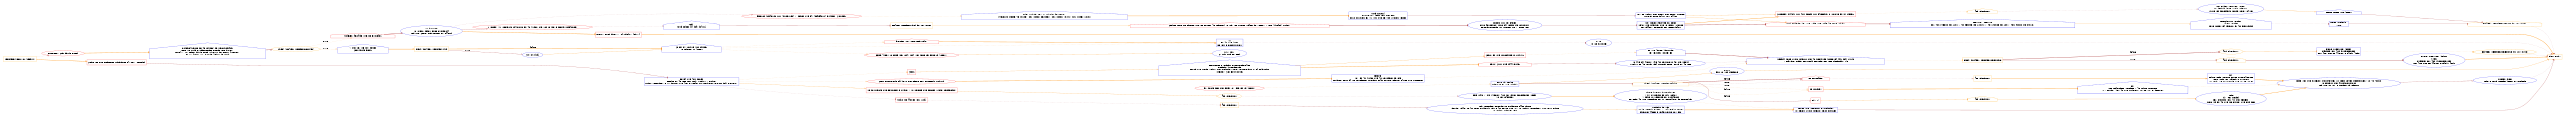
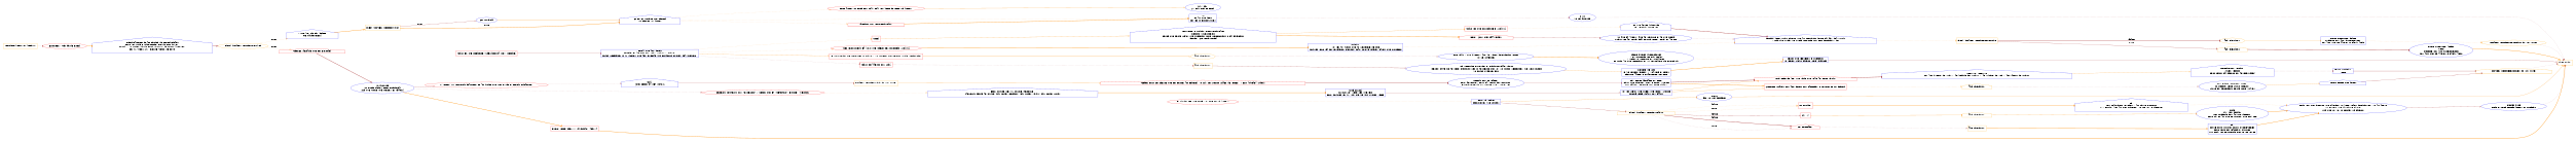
  digraph {
    fontname="DejaVu Sans Mono"
    rankdir=LR
    node [color=blue fontname="DejaVu Sans Mono" shape=box]
    edge [arrowhead=tee color=darkorange fontname="DejaVu Sans Mono" style=dotted]
    "LettieRank3Convo4 begins." [color=orange]
    n2 [color=red label="Entonces, ¿de dónde eres?" shape=ellipse]
    n3 [color=red label="¿Cómo es que acabaste uniéndote al Hex, Lettie?"]
    n4 [label="Originalmente de la ciudad de Tenochtitlán\nPero me mudé a Libertatia cuando era joven \nIgual y no sabes dónde está ninguno de estos lugares.\nEs un lugar muy grande lejos de aquí" shape=house]
    n5 [label="Igual que los demás\nEstaba en la RCI con Aoi, Arthur y Quincy\nTodos necesitan a un doctor que les arregle sus agujeros extras del trasero "]
    n6 [color=orange label="Check boolean LettieHomeAsked" shape=ellipse]
    n7 [color=red label="¿Cómo te llevas con Aoi?"]
    n8 [color=red label="Me sorprende que aguantes a Quincy. No parece que tengas mucha paciencia."]
    n9 [color=red label="¿Has encontrado el hoyo que tiene tan apretado Arthur?" shape=ellipse]
    n10 [color=red label="¿RCI?"]
    n11 [label="Y que hay de ti, babas\n¿De dónde eres?" shape=house]
    n12 [color=red label="¿Tienes familia que te extraña?" shape=house]
    n13 [color=orange label="+10 Chemistry"]
    n14 [color=orange label="+10 Chemistry" shape=ellipse]
    n15 [label="Jajaja \nNo, es lo único que lo mantiene de pie\nHombres como él se mantienen cuerdos solo porque tienen almas que proteger"]
    n16 [label="Respuesta a Crisis Internacionales\nTrabajo humanitario\nPensé que sería mejor que trabajar para mercenarios o el ejército\nMierda, ¿me equivoqué?" shape=house]
    n17 [color=orange label="Check boolean LettieDuviri"]
    n18 [label="No importa\nNo puedo dejar este cuchitril\nAsí que ¿para qué pensar en ellos?" shape=ellipse]
    n19 [label="Aoi necesita aprender a cuidarse ella misma\nMierda, ella se la pasa cuidando más a la gente que yo, no todos necesitan una mano amiga\nNo todos quieren eso" shape=ellipse]
    n20 [label="Ese niño y sus juegos, los he visto demasiadas veces\nNo me molestan" shape=ellipse]
    n21 [label="Decidí hace mucho tiempo que lo seguiría hasta el fin del mundo\nY adivina quién se quedó atorada con esa decisión, je" shape=house]
    n22 [color=red label="¿Cómo es que conociste a Arthur?"]
    n23 [color=red label="Pero, ¿por qué Höllvania?" shape=house]
    n24 [label="¿Tu Duviri?" shape=ellipse]
    n25 [label="¿O es tu nombre una pista?\nNo tienes un hogar" shape=house]
    n26 [color=red label="A veces, un recuerdo doloroso es lo único que nos ayuda a seguir adelante." shape=ellipse]
    n27 [color=red label="Estamos hablando por *Internet* y sabes que el *teléfono* existe, ¿verdad?" shape=ellipse]
    n28 [color=red label="Bueno, está bien... olvídalo. [Fin.]"]
    n29 [label="Trabaja de más\nYa ha pasado antes, y volverá a pasar\nSiempre llega a enfermarse por eso"]
    n30 [label="Tiene buenas intenciones\nY su puntería es aún mejor\nY sabe no meterse en problemas\nEs todo lo que necesito en un compañero de escuadrón" shape=ellipse]
    n31 [color=orange label="Check boolean LettieInteresting"]
    n32 [label="Es una larga historia\nLa versión corta es" shape=house]
    n33 [label="No fue el lugar, fue la persona a la que seguí\nArthur es la razón del porqué estoy aquí en la RCI" shape=ellipse]
    n34 [color=red label="Este lugar no está tan mal. Tal vez haga de este mi hogar." shape=ellipse]
    n35 [color=red label="Gracias por restregármelo." shape=house]
    n36 [label="Mm\nEs lo que hago\nTe vas a acostumbrar"]
    n37 [label="¿Sí? \n¿Qué sabes tú del dolor?" shape=house]
    n38 [label="Bien podría ser un pinche fantasma \nLlamando desde la tumba, sin poder cambiar, sin poder vivir, sin poder morir" shape=house]
    "Chat ends." [color=orange]
    n40 [label="Tengo que regresar a trabajar\nNo tengo mucho tiempo para chismes"]
    n41 [color=orange label="+20 Chemistry" shape=house]
    n42 [color=orange label="+20 Chemistry" shape=ellipse]
    n43 [label="¿Ah, sí? \n¿Y por qué es eso?" shape=ellipse]
    n44 [color=red label="En donde sea que esté yo, ese es mi hogar." shape=ellipse]
    n45 [label="Como mi padre\nSiempre en una misión"]
    n46 [color=orange label="Boolean LettieDuviri is now true."]
    n47 [label="¿Qué somos?\nFANTASMAS, nada más que eso\nComo sombras en un VHS que se usó muchas veces"]
    n48 [label="Buena pregunta, babas\n¿Ves?\nQuédate con los interesantes\nSon los que te llevan a algún lado" shape=ellipse]
    n49 [label="Buena pregunta, babas\nQuédate con los interesantes\nSon los que te llevan a algún lado"]
    n50 [label="O no\nNo me importa" shape=ellipse]
    n51 [color=orange label="Check boolean LettieNoFlirt" shape=house]
    n52 [label="Bueno\nEso no nos detiene" shape=ellipse]
    n53 [color=red label="¿Sabes como se siente que te corten la cabeza? Yo sí. He muerto miles de veces. Y eso *duele* mujer." shape=house]
    n54 [label="No, es mejor que crean que estoy muerta\nTomaré este dolor por ellos"]
    n55 [color=orange label="Boolean LettieInteresting is now true." shape=ellipse]
    n56 [color=red label="La compañía." shape=house]
    n57 [color=red label="La comida."]
    n58 [color=red label="Tú. ;)"]
    n59 [label="Tocado por La Flaca \nOtro fantasma, como el resto de nosotros \nExperimentando su muerte una y otra vez" shape=ellipse]
    n60 [color=red label="¿Aceptas sufrir por los demás por elección o porque es tu deber?"]
    n61 [color=red label="Aquí todavía hay una vida que vale la pena vivir." shape=house]
    n62 [color=orange label="+15 Chemistry"]
    n63 [label="Sí \nLas palomitas rancias y la pizza grasosa\nAy, equis, haz lo que quieras, no te voy a detener" shape=house]
    n64 [color=orange label="+20 Chemistry" shape=house]
    n65 [label="Sí, tengo familia en casa\nMejor que piensen que ya estoy muerta\nPor ellos, cargaré con este dolor"]
    n66 [color=orange label="+20 Chemistry" shape=house]
    n67 [label="Seguuro, seguuro\nCon los juegos de Amir y la bebida de Arthur y la música de Aoi y las fotos de Quincy" shape=house]
    n68 [label="Sí \nSobre todo porque somos superalegres\nPero todo es relativo supongo\nAun así, me sorprende que no te vayas"]
    n69 [label="Cada vez que intento que alguien no haga malas decisiones, no lo logro\nNo espero que funcione ahora\nAsí que no voy a perder mi tiempo" shape=ellipse]
    n70 [label="Jaja\noh, ¿en serio?\nTen cuidado con lo que deseas \nPero si es lo que te gusta, que así sea" shape=ellipse]
    n71 [label="Por ambas razones, creo \nLo decidí hace mucho tiempo \nAhora es demasiado tarde para volver" shape=ellipse]
    n72 [label="Pasatiempos vacíos \nAlmas vacías\nPara pasar el tiempo en la eternidad" shape=house]
    n73 [label="Puedes irte\nDeja a mamá Lettie hacer su trabajo" shape=ellipse]
    n74 [label="Tengo cosas que hacer" shape=house]
    n75 [label="Tengo trabajo \nVete"]
    n76 [color=orange label="Boolean LettieFantasma1 is now true." shape=house]
    "LettieRank3Convo4 begins." -> n2 [color=brown]
-   "LettieRank3Convo4 begins." -> n3 [arrowhead=onormal style=bold]
    n2 -> n4 [style=bold]
    n3 -> n5 [color=brown style=solid]
    n4 -> n6 [arrowhead=onormal color=brown style=bold]
    n5 -> n7 [color=brown]
    n5 -> n8 [arrowhead=onormal style=solid]
    n5 -> n9 [arrowhead=onormal]
    n5 -> n10
    n6 -> n11 [arrowhead=onormal label=true]
    n6 -> n12 [arrowhead=onormal label=true]
    n7 -> n13 [color=brown]
    n8 -> n14 [arrowhead=onormal style=solid]
    n9 -> n15 [style=bold]
    n10 -> n16 [arrowhead=onormal style=solid]
    n11 -> n17 [arrowhead=onormal style=bold]
    n12 -> n18 [arrowhead=onormal color=brown style=bold]
    n13 -> n19 [arrowhead=onormal color=brown style=solid]
    n14 -> n20 [arrowhead=onormal color=brown]
    n15 -> n21
    n16 -> n22 [style=solid]
    n16 -> n23 [style=bold]
    n17 -> n24 [arrowhead=onormal color=brown label=true style=solid]
-   n17 -> n25 [label=false style=bold]
+   n17 -> n25 [label=true style=bold]
    n18 -> n26 [arrowhead=onormal color=brown style=solid]
    n18 -> n27 [arrowhead=onormal color=brown]
    n18 -> n28 [style=bold]
    n19 -> n29 [arrowhead=onormal style=solid]
    n20 -> n30 [style=bold]
    n21 -> n31
    n22 -> n32 [arrowhead=onormal]
    n23 -> n33 [color=brown style=solid]
    n24 -> n25 [style=solid]
    n25 -> n34 [arrowhead=onormal]
    n25 -> n35 [arrowhead=onormal]
    n25 -> n36 [arrowhead=onormal]
    n26 -> n37 [arrowhead=onormal color=brown]
    n27 -> n38 [arrowhead=onormal]
    n28 -> "Chat ends." [style=bold]
    n29 -> n40 [arrowhead=onormal style=bold]
    n30 -> n40
    n31 -> n41 [color=brown label=true style=solid]
    n31 -> n42 [color=brown label=false style=bold]
    n32 -> n21 [color=brown style=bold]
    n33 -> n21 [arrowhead=onormal color=brown]
    n34 -> n43 [arrowhead=onormal style=solid]
    n35 -> n36 [arrowhead=onormal style=bold]
    n36 -> n50 [color=brown]
    n37 -> n46 [color=brown style=solid]
    n38 -> n47 [style=bold]
    n40 -> "Chat ends." [arrowhead=onormal color=brown style=solid]
    n41 -> n48 [color=brown style=bold]
    n42 -> n49 [style=solid]
    n44 -> n45 [arrowhead=onormal]
    n45 -> n51 [color=brown style=solid]
    n45 -> n52 [style=solid]
    n46 -> n53 [arrowhead=onormal style=solid]
    n47 -> n54 [arrowhead=onormal color=brown style=solid]
    n48 -> "Chat ends." [arrowhead=onormal style=bold]
    n49 -> n55
    n50 -> "Chat ends." [color=brown]
    n51 -> n56 [arrowhead=onormal color=brown label=true]
    n51 -> n56 [arrowhead=onormal color=brown label=false style=bold]
    n51 -> n57 [arrowhead=onormal label=true]
    n51 -> n57 [arrowhead=onormal label=false]
    n51 -> n58 [arrowhead=onormal color=brown label=false style=solid]
    n52 -> "Chat ends." [style=solid]
    n53 -> n59 [color=brown style=bold]
    n54 -> n60 [arrowhead=onormal style=solid]
    n54 -> n61 [style=solid]
    n55 -> "Chat ends." [color=brown]
    n56 -> n62 [arrowhead=onormal color=brown]
    n57 -> n63 [style=bold]
    n58 -> n64 [style=solid]
    n59 -> n65 [color=brown style=solid]
    n60 -> n66 [arrowhead=onormal]
    n61 -> n67 [color=brown style=bold]
    n62 -> n68 [arrowhead=onormal style=bold]
    n63 -> n69
    n64 -> n70 [style=solid]
    n65 -> n60 [arrowhead=onormal style=bold]
    n65 -> n61 [color=brown style=bold]
    n66 -> n71 [arrowhead=onormal color=brown]
    n67 -> n72 [arrowhead=onormal style=solid]
    n68 -> n69 [style=bold]
    n69 -> n73 [arrowhead=onormal color=brown style=solid]
    n70 -> n69 [arrowhead=onormal style=bold]
    n71 -> n74 [arrowhead=onormal style=solid]
    n72 -> n75 [color=brown]
    n73 -> "Chat ends." [color=brown]
    n74 -> n76 [color=brown style=solid]
    n75 -> n76 [color=brown style=solid]
    n76 -> "Chat ends." [color=brown]
  }
